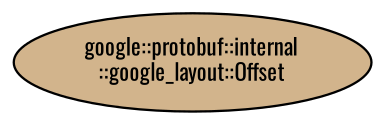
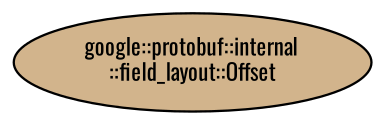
  digraph {
    rankdir=LR
    fontname=Oswald
-   n1 [color=black fillcolor=tan fontname=Oswald fontsize=10 height=0.2 label="google::protobuf::internal\l::google_layout::Offset" shape=ellipse style=filled width=0.4]
+   n1 [color=black fillcolor=tan fontname=Oswald fontsize=10 height=0.2 label="google::protobuf::internal\l::field_layout::Offset" shape=ellipse style=filled width=0.4]
  }
